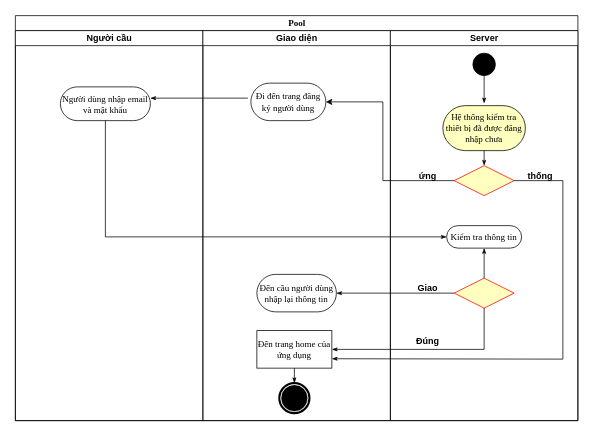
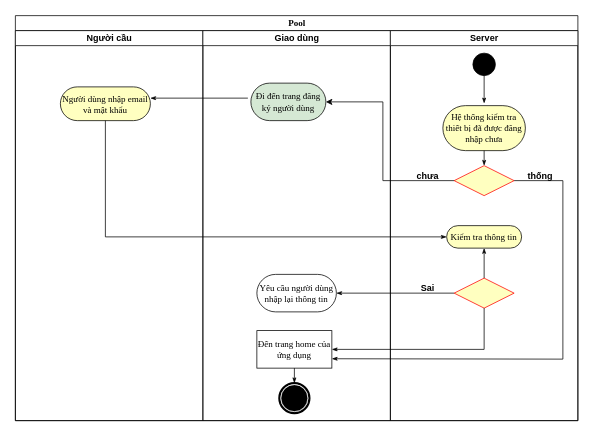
  <mxCell id="0" />
  <mxCell id="1" parent="0" />
  <mxCell id="2" value="Pool" style="swimlane;html=1;childLayout=stackLayout;startSize=20;rounded=0;shadow=0;comic=0;labelBackgroundColor=none;strokeWidth=1;fontFamily=Verdana;fontSize=12;align=center;" parent="1" vertex="1"><mxGeometry x="20" y="20" width="750" height="540" as="geometry" /></mxCell>
  <mxCell id="3" value="Người cầu" style="swimlane;html=1;startSize=20;" parent="2" vertex="1"><mxGeometry y="20" width="250" height="520" as="geometry" /></mxCell>
- <mxCell id="4" value="Người dùng nhập email và mật khẩu" style="rounded=1;whiteSpace=wrap;html=1;shadow=0;comic=0;labelBackgroundColor=none;strokeWidth=1;fontFamily=Verdana;fontSize=12;align=center;arcSize=50;" parent="3" vertex="1"><mxGeometry x="60" y="75" width="120" height="45" as="geometry" /></mxCell>
- <mxCell id="5" value="Giao diện" style="swimlane;html=1;startSize=20;" parent="2" vertex="1"><mxGeometry x="250" y="20" width="250" height="520" as="geometry" /></mxCell>
+ <mxCell id="4" value="Người dùng nhập email và mật khẩu" style="rounded=1;whiteSpace=wrap;html=1;shadow=0;comic=0;labelBackgroundColor=none;strokeWidth=1;fontFamily=Verdana;fontSize=12;align=center;arcSize=50;fillColor=#ffffc0;" parent="3" vertex="1"><mxGeometry x="60" y="75" width="120" height="45" as="geometry" /></mxCell>
+ <mxCell id="5" value="Giao dùng" style="swimlane;html=1;startSize=20;" parent="2" vertex="1"><mxGeometry x="250" y="20" width="250" height="520" as="geometry" /></mxCell>
  <mxCell id="6" value="Đến trang home của ứng dụng" style="whiteSpace=wrap;html=1;shadow=0;comic=0;labelBackgroundColor=none;strokeWidth=1;fontFamily=Verdana;fontSize=12;align=center;arcSize=50;rounded=0;" parent="5" vertex="1"><mxGeometry x="72" y="400" width="100" height="50" as="geometry" /></mxCell>
- <mxCell id="7" value="Đi đến trang đăng ký người dùng" style="rounded=1;whiteSpace=wrap;html=1;shadow=0;comic=0;labelBackgroundColor=none;strokeWidth=1;fontFamily=Verdana;fontSize=12;align=center;arcSize=50;" vertex="1" parent="5"><mxGeometry x="64" y="70" width="100" height="50" as="geometry" /></mxCell>
- <mxCell id="8" value="Đến cầu người dùng nhập lại thông tin" style="rounded=1;whiteSpace=wrap;html=1;shadow=0;comic=0;labelBackgroundColor=none;strokeWidth=1;fontFamily=Verdana;fontSize=12;align=center;arcSize=50;" parent="5" vertex="1"><mxGeometry x="72" y="325" width="106" height="50" as="geometry" /></mxCell>
+ <mxCell id="7" value="Đi đến trang đăng ký người dùng" style="rounded=1;whiteSpace=wrap;html=1;shadow=0;comic=0;labelBackgroundColor=none;strokeWidth=1;fontFamily=Verdana;fontSize=12;align=center;arcSize=50;fillColor=#d5e8d4;" vertex="1" parent="5"><mxGeometry x="64" y="70" width="100" height="50" as="geometry" /></mxCell>
+ <mxCell id="8" value="Yêu cầu người dùng nhập lại thông tin" style="rounded=1;whiteSpace=wrap;html=1;shadow=0;comic=0;labelBackgroundColor=none;strokeWidth=1;fontFamily=Verdana;fontSize=12;align=center;arcSize=50;" parent="5" vertex="1"><mxGeometry x="72" y="325" width="106" height="50" as="geometry" /></mxCell>
  <mxCell id="9" value="" style="shape=mxgraph.bpmn.shape;html=1;verticalLabelPosition=bottom;labelBackgroundColor=#ffffff;verticalAlign=top;perimeter=ellipsePerimeter;outline=end;symbol=terminate;rounded=0;shadow=0;comic=0;strokeWidth=1;fontFamily=Verdana;fontSize=12;align=center;" parent="5" vertex="1"><mxGeometry x="102" y="470" width="40" height="40" as="geometry" /></mxCell>
  <mxCell id="10" style="edgeStyle=none;rounded=0;html=1;labelBackgroundColor=none;startArrow=none;startFill=0;startSize=5;endArrow=classicThin;endFill=1;endSize=5;jettySize=auto;orthogonalLoop=1;strokeWidth=1;fontFamily=Verdana;fontSize=12;exitX=0.5;exitY=1;exitDx=0;exitDy=0;" parent="5" source="6" target="9" edge="1"><mxGeometry relative="1" as="geometry"><mxPoint x="120" y="440" as="sourcePoint" /></mxGeometry></mxCell>
  <mxCell id="11" value="Server" style="swimlane;html=1;startSize=20;" parent="2" vertex="1"><mxGeometry x="500" y="20" width="250" height="520" as="geometry" /></mxCell>
  <mxCell id="12" style="edgeStyle=orthogonalEdgeStyle;rounded=0;html=1;labelBackgroundColor=none;startArrow=none;startFill=0;startSize=5;endArrow=classicThin;endFill=1;endSize=5;jettySize=auto;orthogonalLoop=1;strokeWidth=1;fontFamily=Verdana;fontSize=12;" parent="11" source="13" edge="1"><mxGeometry relative="1" as="geometry"><mxPoint x="125" y="97" as="targetPoint" /><Array as="points"><mxPoint x="125" y="97" /></Array></mxGeometry></mxCell>
  <mxCell id="13" value="" style="ellipse;whiteSpace=wrap;html=1;rounded=0;shadow=0;comic=0;labelBackgroundColor=none;strokeWidth=1;fillColor=#000000;fontFamily=Verdana;fontSize=12;align=center;" parent="11" vertex="1"><mxGeometry x="110" y="30" width="30" height="30" as="geometry" /></mxCell>
  <mxCell id="14" value="Hệ thống kiểm tra thiết bị đã được đăng nhập chưa&lt;br&gt;" style="rounded=1;whiteSpace=wrap;html=1;shadow=0;comic=0;labelBackgroundColor=none;strokeWidth=1;fontFamily=Verdana;fontSize=12;align=center;arcSize=50;fillColor=#ffffc0;" parent="11" vertex="1"><mxGeometry x="70" y="100" width="110" height="60" as="geometry" /></mxCell>
- <mxCell id="15" value="Kiểm tra thông tin" style="rounded=1;whiteSpace=wrap;html=1;shadow=0;comic=0;labelBackgroundColor=none;strokeWidth=1;fontFamily=Verdana;fontSize=12;align=center;arcSize=50;" parent="11" vertex="1"><mxGeometry x="75" y="260" width="100" height="30" as="geometry" /></mxCell>
+ <mxCell id="15" value="Kiểm tra thông tin" style="rounded=1;whiteSpace=wrap;html=1;shadow=0;comic=0;labelBackgroundColor=none;strokeWidth=1;fontFamily=Verdana;fontSize=12;align=center;arcSize=50;fillColor=#ffffc0;" parent="11" vertex="1"><mxGeometry x="75" y="260" width="100" height="30" as="geometry" /></mxCell>
  <mxCell id="16" value="" style="rhombus;whiteSpace=wrap;html=1;fillColor=#ffffc0;strokeColor=#ff0000;" vertex="1" parent="11"><mxGeometry x="85" y="180" width="80" height="40" as="geometry" /></mxCell>
  <mxCell id="17" value="" style="rhombus;whiteSpace=wrap;html=1;fillColor=#ffffc0;strokeColor=#ff0000;" vertex="1" parent="11"><mxGeometry x="85" y="330" width="80" height="40" as="geometry" /></mxCell>
  <mxCell id="18" style="edgeStyle=none;rounded=0;html=1;labelBackgroundColor=none;startArrow=none;startFill=0;startSize=5;endArrow=classicThin;endFill=1;endSize=5;jettySize=auto;orthogonalLoop=1;strokeWidth=1;fontFamily=Verdana;fontSize=12;exitX=0.5;exitY=1;exitDx=0;exitDy=0;entryX=0.5;entryY=0;entryDx=0;entryDy=0;" edge="1" parent="11" source="14" target="16"><mxGeometry relative="1" as="geometry"><mxPoint x="130" y="170" as="sourcePoint" /><mxPoint x="70" y="170" as="targetPoint" /></mxGeometry></mxCell>
  <mxCell id="19" style="edgeStyle=none;rounded=0;html=1;labelBackgroundColor=none;startArrow=none;startFill=0;startSize=5;endArrow=classicThin;endFill=1;endSize=5;jettySize=auto;orthogonalLoop=1;strokeWidth=1;fontFamily=Verdana;fontSize=12;exitX=0.5;exitY=0;exitDx=0;exitDy=0;entryX=0.5;entryY=1;entryDx=0;entryDy=0;" edge="1" parent="11" source="17" target="15"><mxGeometry relative="1" as="geometry"><mxPoint x="120" y="310" as="sourcePoint" /><mxPoint x="120" y="330" as="targetPoint" /></mxGeometry></mxCell>
- <mxCell id="20" value="ứng" style="text;align=center;fontStyle=1;verticalAlign=middle;spacingLeft=3;spacingRight=3;strokeColor=none;rotatable=0;points=[[0,0.5],[1,0.5]];portConstraint=eastwest;" vertex="1" parent="11"><mxGeometry x="10" y="180" width="80" height="26" as="geometry" /></mxCell>
+ <mxCell id="20" value="chưa" style="text;align=center;fontStyle=1;verticalAlign=middle;spacingLeft=3;spacingRight=3;strokeColor=none;rotatable=0;points=[[0,0.5],[1,0.5]];portConstraint=eastwest;" vertex="1" parent="11"><mxGeometry x="10" y="180" width="80" height="26" as="geometry" /></mxCell>
  <mxCell id="21" value="thống" style="text;align=center;fontStyle=1;verticalAlign=middle;spacingLeft=3;spacingRight=3;strokeColor=none;rotatable=0;points=[[0,0.5],[1,0.5]];portConstraint=eastwest;" vertex="1" parent="11"><mxGeometry x="160" y="180" width="80" height="26" as="geometry" /></mxCell>
- <mxCell id="22" value="Giao" style="text;align=center;fontStyle=1;verticalAlign=middle;spacingLeft=3;spacingRight=3;strokeColor=none;rotatable=0;points=[[0,0.5],[1,0.5]];portConstraint=eastwest;" vertex="1" parent="11"><mxGeometry x="10" y="330" width="80" height="26" as="geometry" /></mxCell>
- <mxCell id="23" value="Đúng" style="text;align=center;fontStyle=1;verticalAlign=middle;spacingLeft=3;spacingRight=3;strokeColor=none;rotatable=0;points=[[0,0.5],[1,0.5]];portConstraint=eastwest;" vertex="1" parent="11"><mxGeometry x="10" y="400" width="80" height="26" as="geometry" /></mxCell>
+ <mxCell id="22" value="Sai" style="text;align=center;fontStyle=1;verticalAlign=middle;spacingLeft=3;spacingRight=3;strokeColor=none;rotatable=0;points=[[0,0.5],[1,0.5]];portConstraint=eastwest;" vertex="1" parent="11"><mxGeometry x="10" y="330" width="80" height="26" as="geometry" /></mxCell>
  <mxCell id="24" value="" style="edgeStyle=orthogonalEdgeStyle;rounded=0;orthogonalLoop=1;jettySize=auto;html=1;" edge="1" parent="2" source="16"><mxGeometry relative="1" as="geometry"><mxPoint x="414" y="115" as="targetPoint" /><Array as="points"><mxPoint x="490" y="220" /><mxPoint x="490" y="115" /><mxPoint x="414" y="115" /></Array></mxGeometry></mxCell>
  <mxCell id="25" style="edgeStyle=none;rounded=0;html=1;labelBackgroundColor=none;startArrow=none;startFill=0;startSize=5;endArrow=classicThin;endFill=1;endSize=5;jettySize=auto;orthogonalLoop=1;strokeWidth=1;fontFamily=Verdana;fontSize=12;exitX=0.5;exitY=1;exitDx=0;exitDy=0;entryX=1;entryY=0.5;entryDx=0;entryDy=0;" edge="1" parent="2" source="17" target="6"><mxGeometry relative="1" as="geometry"><mxPoint x="600" y="440" as="sourcePoint" /><mxPoint x="430.857" y="280" as="targetPoint" /><Array as="points"><mxPoint x="625" y="445" /></Array></mxGeometry></mxCell>
  <mxCell id="26" style="edgeStyle=none;rounded=0;html=1;labelBackgroundColor=none;startArrow=none;startFill=0;startSize=5;endArrow=classicThin;endFill=1;endSize=5;jettySize=auto;orthogonalLoop=1;strokeWidth=1;fontFamily=Verdana;fontSize=12;exitX=1;exitY=0.5;exitDx=0;exitDy=0;entryX=1;entryY=0.75;entryDx=0;entryDy=0;" edge="1" parent="2" source="16" target="6"><mxGeometry relative="1" as="geometry"><mxPoint x="670" y="220" as="sourcePoint" /><mxPoint x="669.5" y="250" as="targetPoint" /><Array as="points"><mxPoint x="730" y="220" /><mxPoint x="730" y="458" /></Array></mxGeometry></mxCell>
  <mxCell id="27" style="edgeStyle=none;rounded=0;html=1;labelBackgroundColor=none;startArrow=none;startFill=0;startSize=5;endArrow=classicThin;endFill=1;endSize=5;jettySize=auto;orthogonalLoop=1;strokeWidth=1;fontFamily=Verdana;fontSize=12;entryX=1;entryY=0.5;entryDx=0;entryDy=0;exitX=0;exitY=0.5;exitDx=0;exitDy=0;" edge="1" parent="2" source="17" target="8"><mxGeometry relative="1" as="geometry"><mxPoint x="580" y="370" as="sourcePoint" /><mxPoint x="510" y="390" as="targetPoint" /></mxGeometry></mxCell>
  <mxCell id="28" style="edgeStyle=none;rounded=0;html=1;labelBackgroundColor=none;startArrow=none;startFill=0;startSize=5;endArrow=classicThin;endFill=1;endSize=5;jettySize=auto;orthogonalLoop=1;strokeWidth=1;fontFamily=Verdana;fontSize=12" edge="1" parent="1"><mxGeometry relative="1" as="geometry"><mxPoint x="330" y="130" as="sourcePoint" /><mxPoint x="200" y="130" as="targetPoint" /></mxGeometry></mxCell>
  <mxCell id="29" style="edgeStyle=none;rounded=0;html=1;labelBackgroundColor=none;startArrow=none;startFill=0;startSize=5;endArrow=classicThin;endFill=1;endSize=5;jettySize=auto;orthogonalLoop=1;strokeWidth=1;fontFamily=Verdana;fontSize=12;entryX=0;entryY=0.5;entryDx=0;entryDy=0;" edge="1" parent="1" target="15"><mxGeometry relative="1" as="geometry"><mxPoint x="140" y="160" as="sourcePoint" /><mxPoint x="20" y="260" as="targetPoint" /><Array as="points"><mxPoint x="140" y="315" /></Array></mxGeometry></mxCell>
